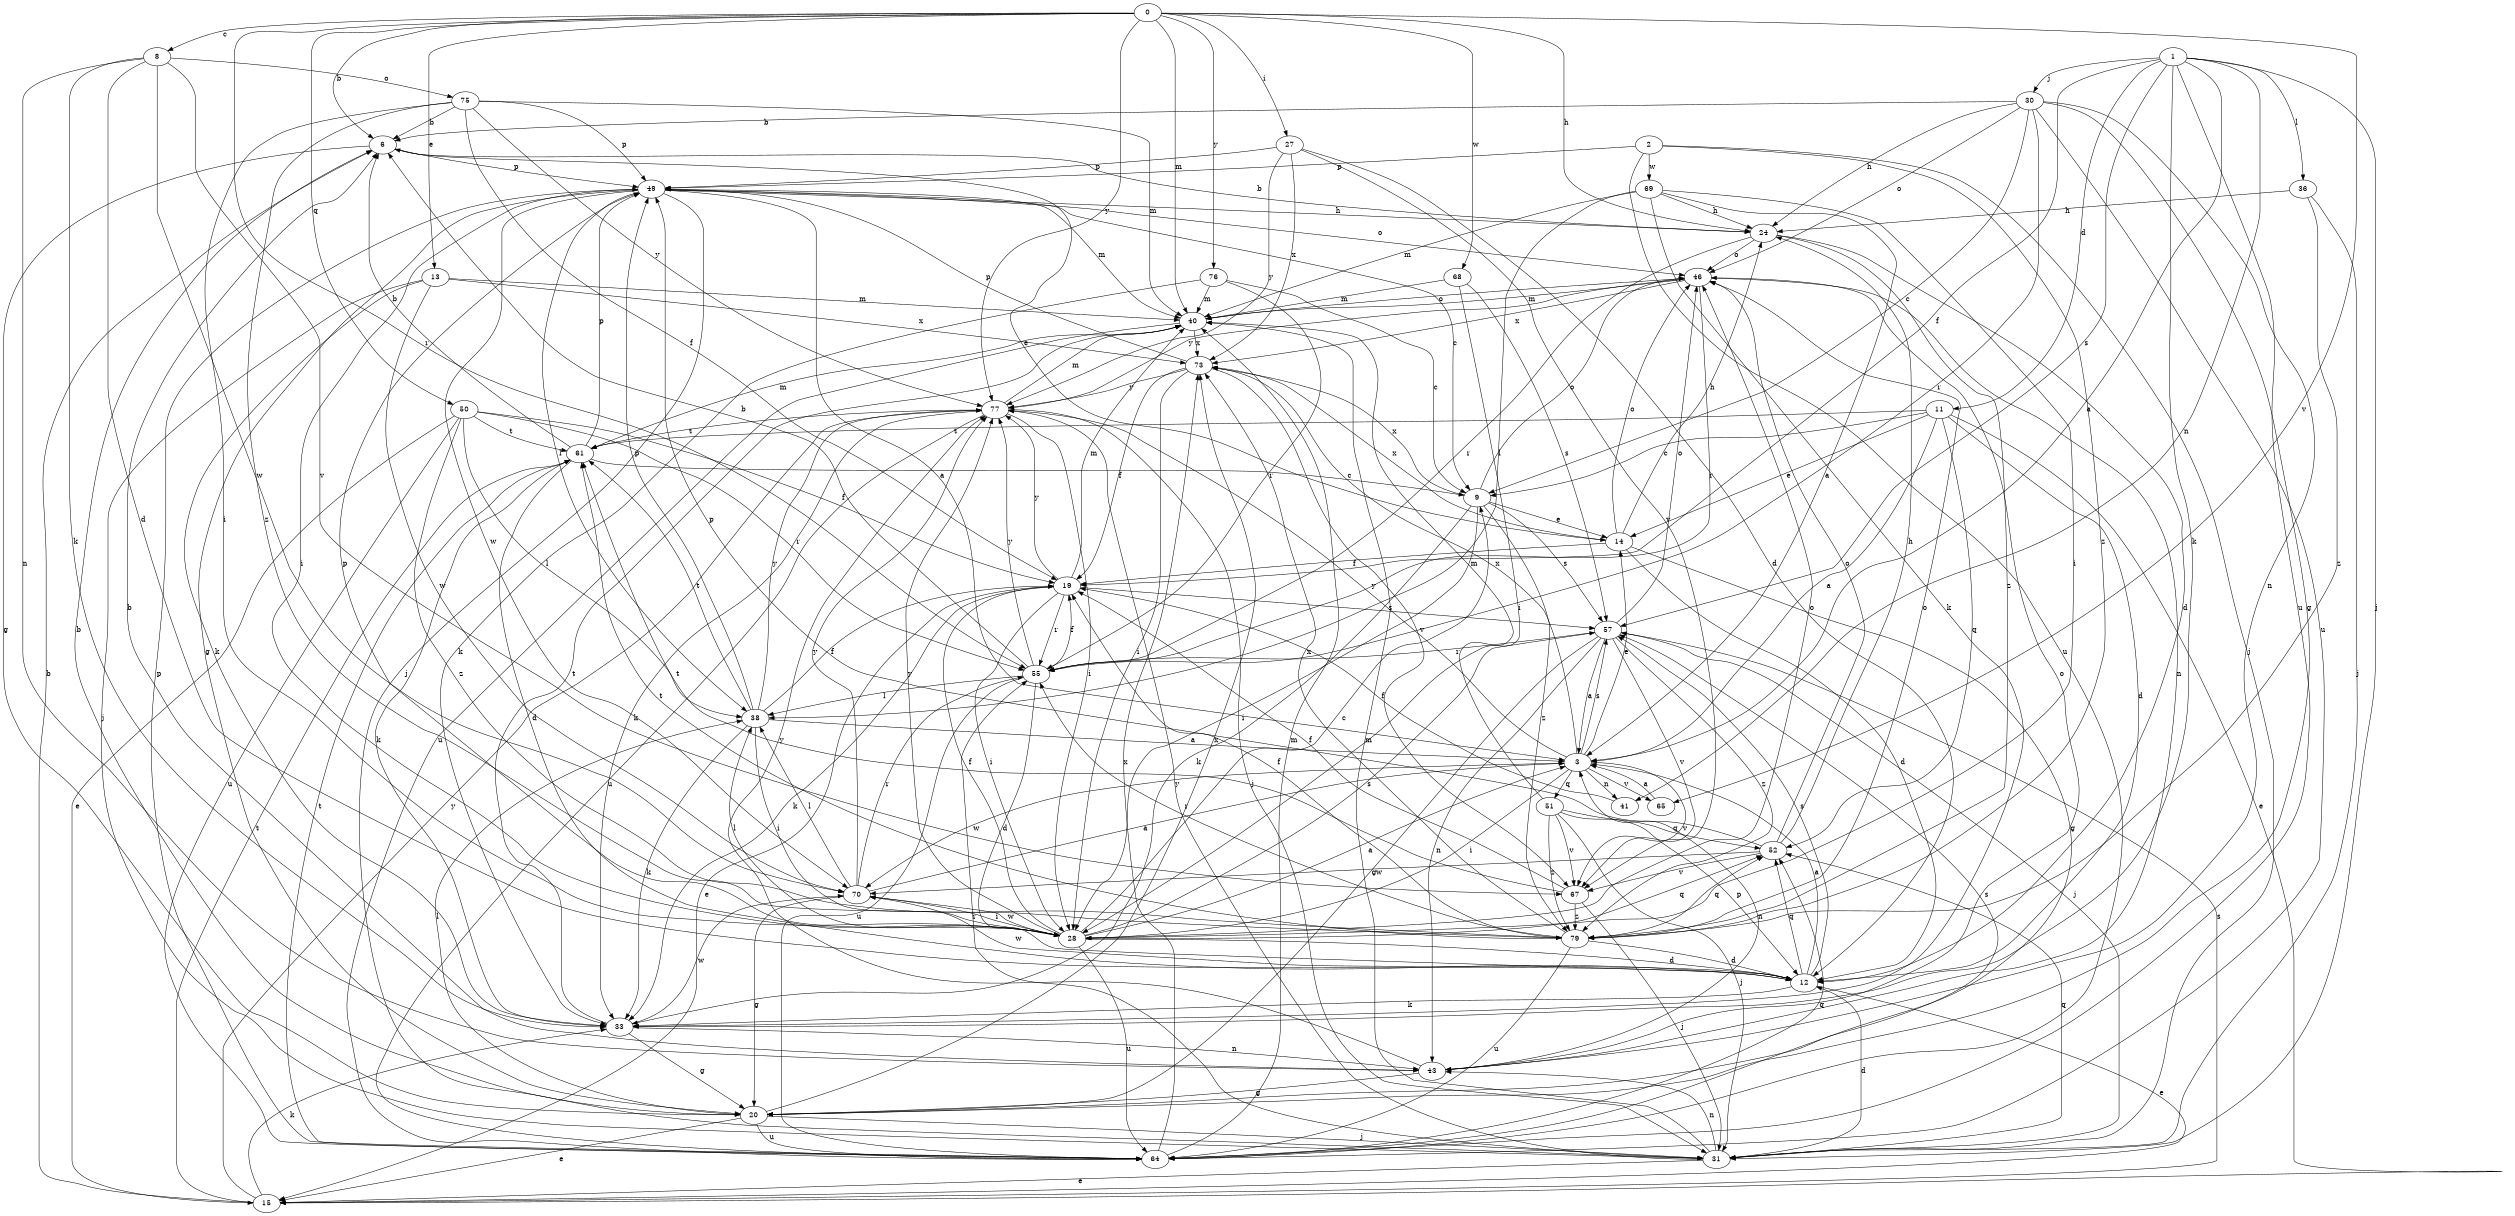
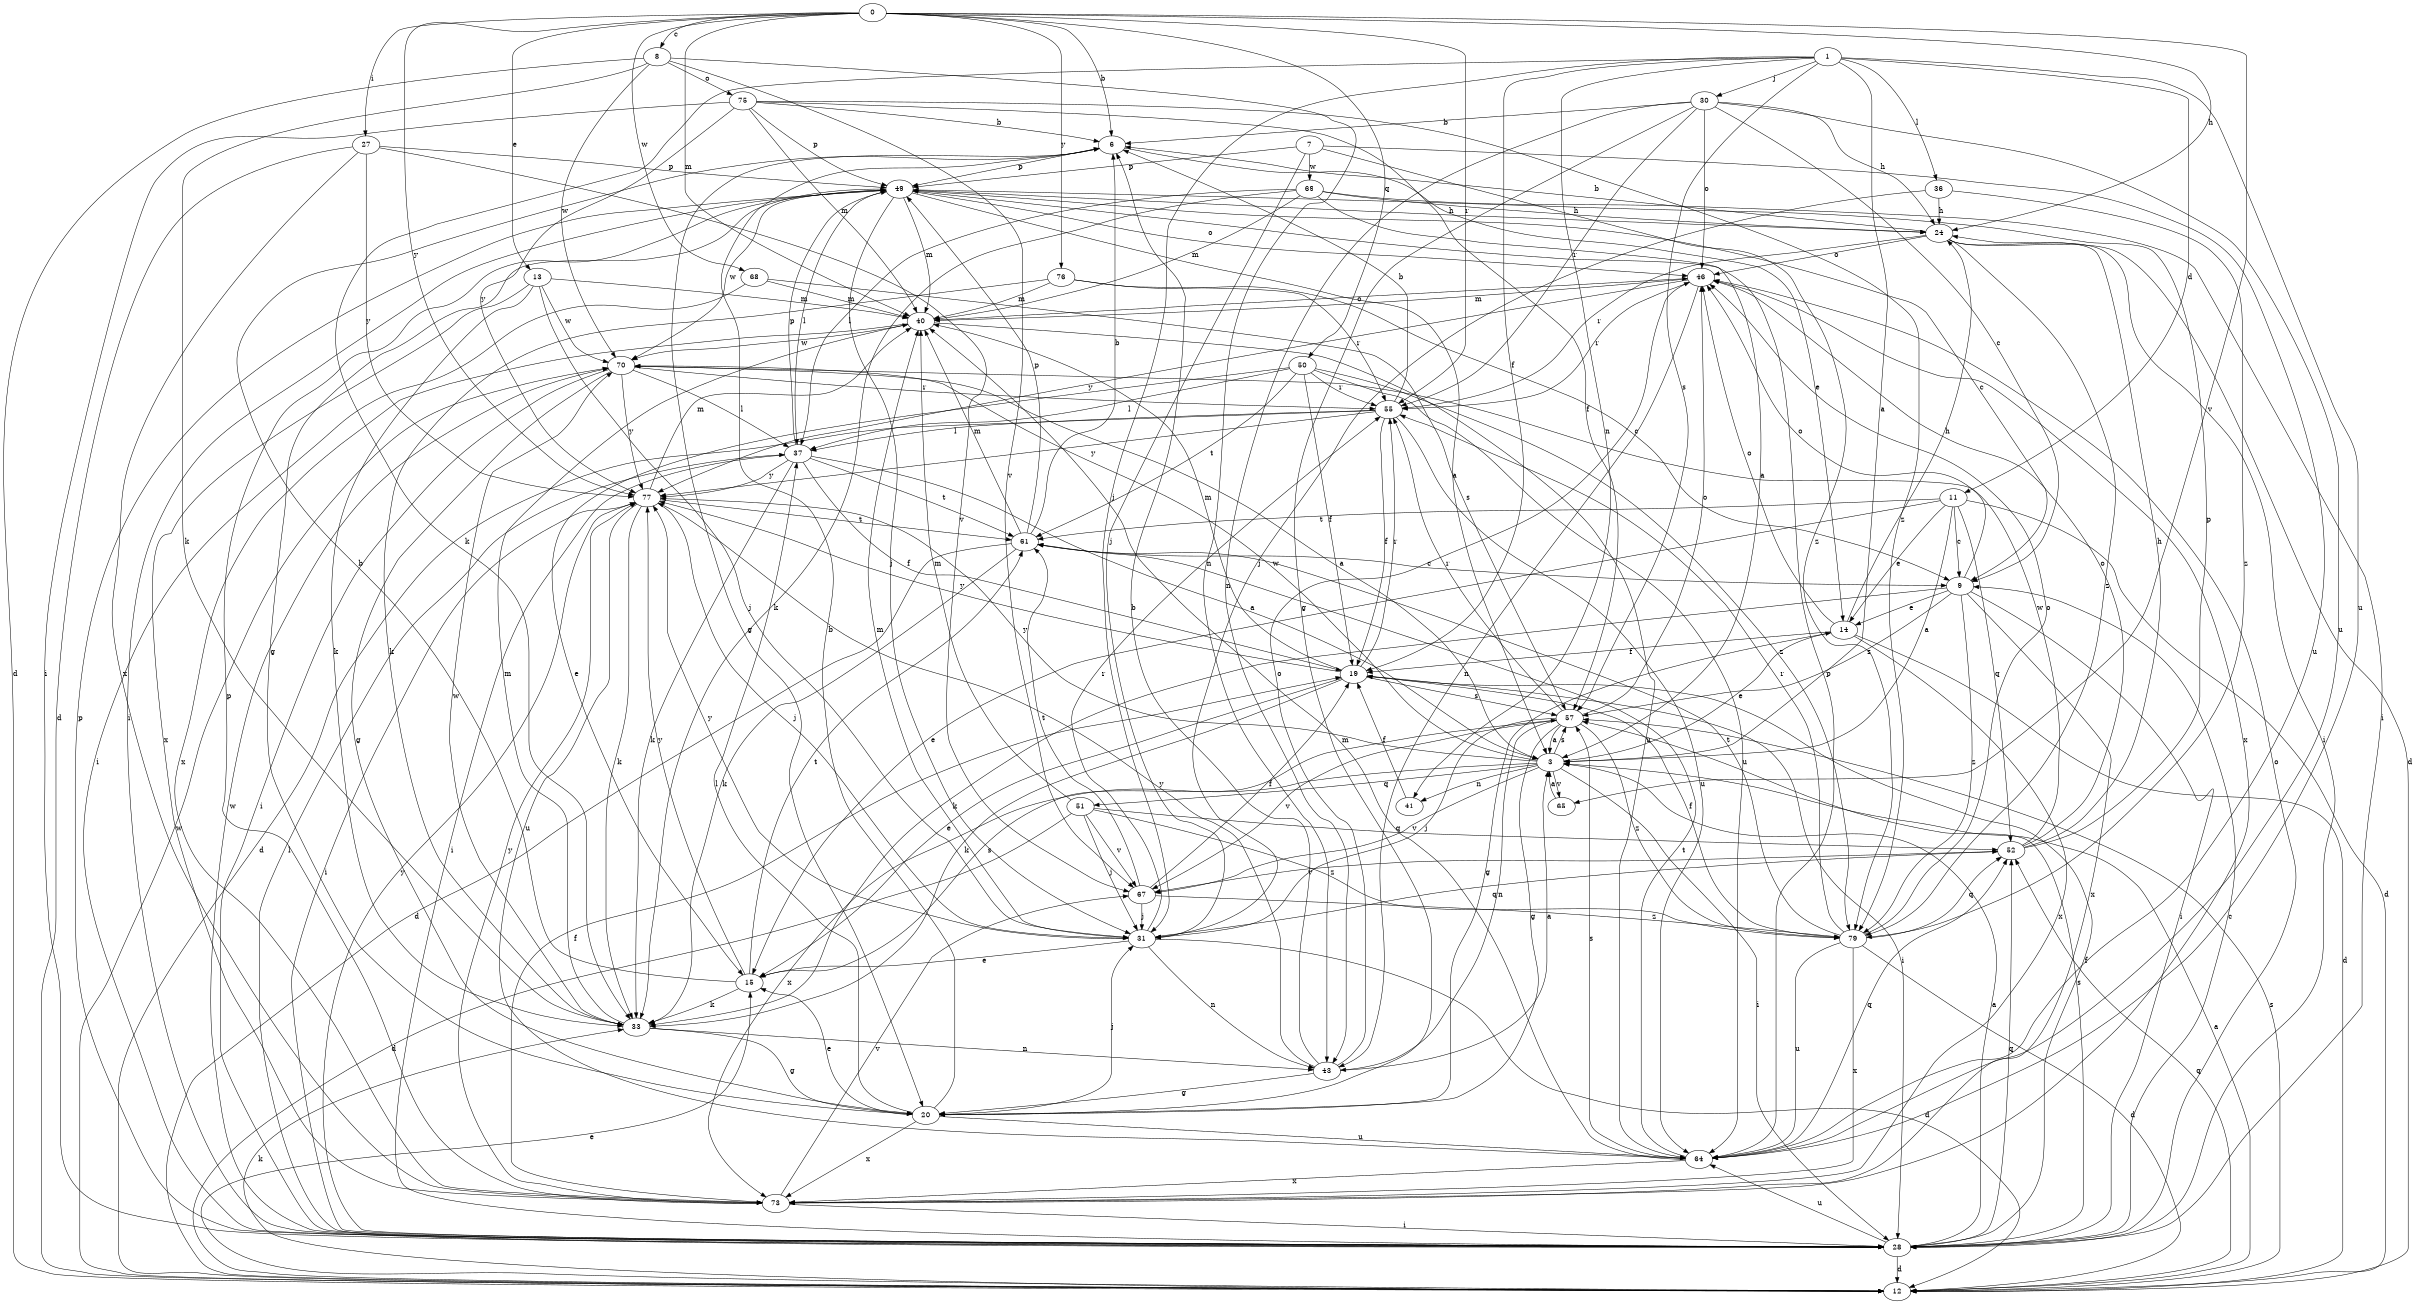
  strict digraph {
    0
    6
    8
    13
    24
    27
    40
    50
    55
    65
    68
    76
    77
    49
    14
    n16 [label=20]
    33
    67
    70
    12
    43
    n22 [label=75]
    31
    73
    79
    28
    46
    64
    19
    15
    61
-   37 [label=38]
+   37
    3
    57
    9
    1
    11
    30
    36
    41
    51
    52
-   2
+   2 [label=7]
    69
    0 -> 6 [label=b]
    0 -> 8 [label=c]
    0 -> 13 [label=e]
    0 -> 24 [label=h]
    0 -> 27 [label=i]
    0 -> 40 [label=m]
    0 -> 50 [label=q]
    0 -> 55 [label=r]
    0 -> 65 [label=v]
    0 -> 68 [label=w]
    0 -> 76 [label=y]
    0 -> 77 [label=y]
    6 -> 49 [label=p]
    6 -> 14 [label=e]
    6 -> n16 [label=g]
    8 -> 33 [label=k]
    8 -> 67 [label=v]
    8 -> 70 [label=w]
    8 -> 12 [label=d]
    8 -> 43 [label=n]
    8 -> n22 [label=o]
    13 -> 40 [label=m]
    13 -> 33 [label=k]
    13 -> 70 [label=w]
    13 -> 31 [label=j]
    13 -> 73 [label=x]
    24 -> 6 [label=b]
    24 -> 55 [label=r]
    24 -> 12 [label=d]
    24 -> 79 [label=z]
+   24 -> 28 [label=i]
    24 -> 46 [label=o]
    27 -> 77 [label=y]
    27 -> 49 [label=p]
    27 -> 67 [label=v]
    27 -> 12 [label=d]
    27 -> 73 [label=x]
+   40 -> 70 [label=w]
    40 -> 73 [label=x]
    40 -> 46 [label=o]
    40 -> 64 [label=u]
    50 -> 55 [label=r]
    50 -> 79 [label=z]
    50 -> 64 [label=u]
    50 -> 19 [label=f]
    50 -> 15 [label=e]
    50 -> 61 [label=t]
    50 -> 37 [label=l]
    55 -> 6 [label=b]
    55 -> 77 [label=y]
    55 -> 12 [label=d]
    55 -> 64 [label=u]
    55 -> 19 [label=f]
    55 -> 37 [label=l]
    65 -> 3 [label=a]
    68 -> 40 [label=m]
    68 -> 28 [label=i]
    68 -> 57 [label=s]
    76 -> 40 [label=m]
    76 -> 55 [label=r]
    76 -> 33 [label=k]
    76 -> 9 [label=c]
    77 -> 40 [label=m]
    77 -> 33 [label=k]
    77 -> 31 [label=j]
    77 -> 28 [label=i]
    77 -> 64 [label=u]
    77 -> 61 [label=t]
    49 -> 24 [label=h]
    49 -> 40 [label=m]
    49 -> n16 [label=g]
    49 -> 70 [label=w]
    49 -> 31 [label=j]
    49 -> 28 [label=i]
    49 -> 46 [label=o]
    49 -> 37 [label=l]
    49 -> 3 [label=a]
    49 -> 9 [label=c]
    14 -> 24 [label=h]
    14 -> n16 [label=g]
    14 -> 12 [label=d]
    14 -> 73 [label=x]
    14 -> 46 [label=o]
    14 -> 19 [label=f]
    n16 -> 6 [label=b]
    n16 -> 31 [label=j]
    n16 -> 73 [label=x]
    n16 -> 64 [label=u]
    n16 -> 15 [label=e]
    n16 -> 37 [label=l]
-   33 -> 40 [label=t]
+   33 -> 40 [label=m]
    33 -> n16 [label=g]
    33 -> 70 [label=w]
    33 -> 43 [label=n]
    67 -> 31 [label=j]
    67 -> 79 [label=z]
    67 -> 19 [label=f]
    67 -> 61 [label=t]
    70 -> 55 [label=r]
    70 -> 77 [label=y]
    70 -> n16 [label=g]
    70 -> 28 [label=i]
    70 -> 37 [label=l]
    70 -> 3 [label=a]
    12 -> 33 [label=k]
    12 -> 70 [label=w]
    12 -> 15 [label=e]
    12 -> 3 [label=a]
    12 -> 57 [label=s]
    12 -> 52 [label=q]
    43 -> 6 [label=b]
    43 -> 77 [label=y]
    43 -> n16 [label=g]
    43 -> 46 [label=o]
-   43 -> 3 [label=n]
+   43 -> 3 [label=a]
    n22 -> 6 [label=b]
    n22 -> 40 [label=m]
    n22 -> 77 [label=y]
    n22 -> 49 [label=p]
    n22 -> 79 [label=z]
    n22 -> 28 [label=i]
-   n22 -> 19 [label=f]
+   n22 -> 57 [label=f]
    31 -> 40 [label=m]
    31 -> 55 [label=r]
    31 -> 77 [label=y]
    31 -> 12 [label=d]
    31 -> 43 [label=n]
    31 -> 15 [label=e]
    31 -> 52 [label=q]
    73 -> 77 [label=y]
    73 -> 49 [label=p]
    73 -> 67 [label=v]
    73 -> 28 [label=i]
    73 -> 19 [label=f]
    79 -> 55 [label=r]
    79 -> 12 [label=d]
    79 -> 73 [label=x]
    79 -> 46 [label=o]
    79 -> 64 [label=u]
    79 -> 19 [label=f]
    79 -> 61 [label=t]
    79 -> 52 [label=q]
    28 -> 77 [label=y]
    28 -> 49 [label=p]
    28 -> 70 [label=w]
    28 -> 12 [label=d]
    28 -> 46 [label=o]
    28 -> 64 [label=u]
    28 -> 19 [label=f]
    28 -> 37 [label=l]
    28 -> 3 [label=a]
    28 -> 57 [label=s]
    28 -> 9 [label=c]
    28 -> 52 [label=q]
    46 -> 40 [label=m]
    46 -> 55 [label=r]
    46 -> 77 [label=y]
    46 -> 43 [label=n]
    46 -> 73 [label=x]
    64 -> 40 [label=m]
    64 -> 49 [label=p]
    64 -> 73 [label=x]
    64 -> 61 [label=t]
    64 -> 57 [label=s]
    64 -> 52 [label=q]
    19 -> 40 [label=m]
    19 -> 55 [label=r]
    19 -> 77 [label=y]
    19 -> 33 [label=k]
    19 -> 28 [label=i]
    19 -> 15 [label=e]
    19 -> 57 [label=s]
    15 -> 6 [label=b]
    15 -> 77 [label=y]
    15 -> 33 [label=k]
    15 -> 61 [label=t]
    15 -> 57 [label=s]
    61 -> 6 [label=b]
    61 -> 40 [label=m]
    61 -> 49 [label=p]
    61 -> 33 [label=k]
    61 -> 12 [label=d]
    61 -> 9 [label=c]
    37 -> 77 [label=y]
    37 -> 49 [label=p]
    37 -> 33 [label=k]
    37 -> 28 [label=i]
    37 -> 19 [label=f]
    37 -> 61 [label=t]
    37 -> 3 [label=a]
    3 -> 65 [label=v]
    3 -> 77 [label=y]
    3 -> 14 [label=e]
    3 -> 67 [label=v]
    3 -> 70 [label=w]
    3 -> 73 [label=x]
    3 -> 28 [label=i]
    3 -> 57 [label=s]
    3 -> 41 [label=n]
    3 -> 51 [label=q]
    57 -> 55 [label=r]
    57 -> n16 [label=g]
    57 -> 67 [label=v]
    57 -> 43 [label=n]
    57 -> 31 [label=j]
    57 -> 79 [label=z]
    57 -> 46 [label=o]
    57 -> 3 [label=a]
    9 -> 14 [label=e]
    9 -> 33 [label=k]
    9 -> 73 [label=x]
    9 -> 79 [label=z]
    9 -> 28 [label=i]
    9 -> 46 [label=o]
    9 -> 57 [label=s]
    1 -> 33 [label=k]
    1 -> 31 [label=j]
    1 -> 64 [label=u]
    1 -> 19 [label=f]
    1 -> 3 [label=a]
    1 -> 57 [label=s]
    1 -> 11 [label=d]
    1 -> 30 [label=j]
    1 -> 36 [label=l]
    1 -> 41 [label=n]
    11 -> 14 [label=e]
    11 -> 12 [label=d]
    11 -> 15 [label=e]
    11 -> 61 [label=t]
    11 -> 3 [label=a]
    11 -> 9 [label=c]
    11 -> 52 [label=q]
    30 -> 6 [label=b]
    30 -> 24 [label=h]
    30 -> 55 [label=r]
    30 -> n16 [label=g]
    30 -> 43 [label=n]
    30 -> 46 [label=o]
    30 -> 64 [label=u]
    30 -> 9 [label=c]
    36 -> 24 [label=h]
    36 -> 31 [label=j]
    36 -> 79 [label=z]
    41 -> 19 [label=f]
    51 -> 40 [label=m]
    51 -> 67 [label=v]
-   51 -> 12 [label=p]
+   51 -> 12 [label=d]
    51 -> 31 [label=j]
    51 -> 79 [label=z]
    51 -> 52 [label=q]
    52 -> 24 [label=h]
    52 -> 49 [label=p]
    52 -> 67 [label=v]
    52 -> 70 [label=w]
    52 -> 46 [label=o]
    2 -> 49 [label=p]
    2 -> 31 [label=j]
    2 -> 79 [label=z]
    2 -> 64 [label=u]
    2 -> 69 [label=w]
    69 -> 24 [label=h]
    69 -> 40 [label=m]
    69 -> 33 [label=k]
    69 -> 28 [label=i]
    69 -> 37 [label=l]
    69 -> 3 [label=a]
  }
